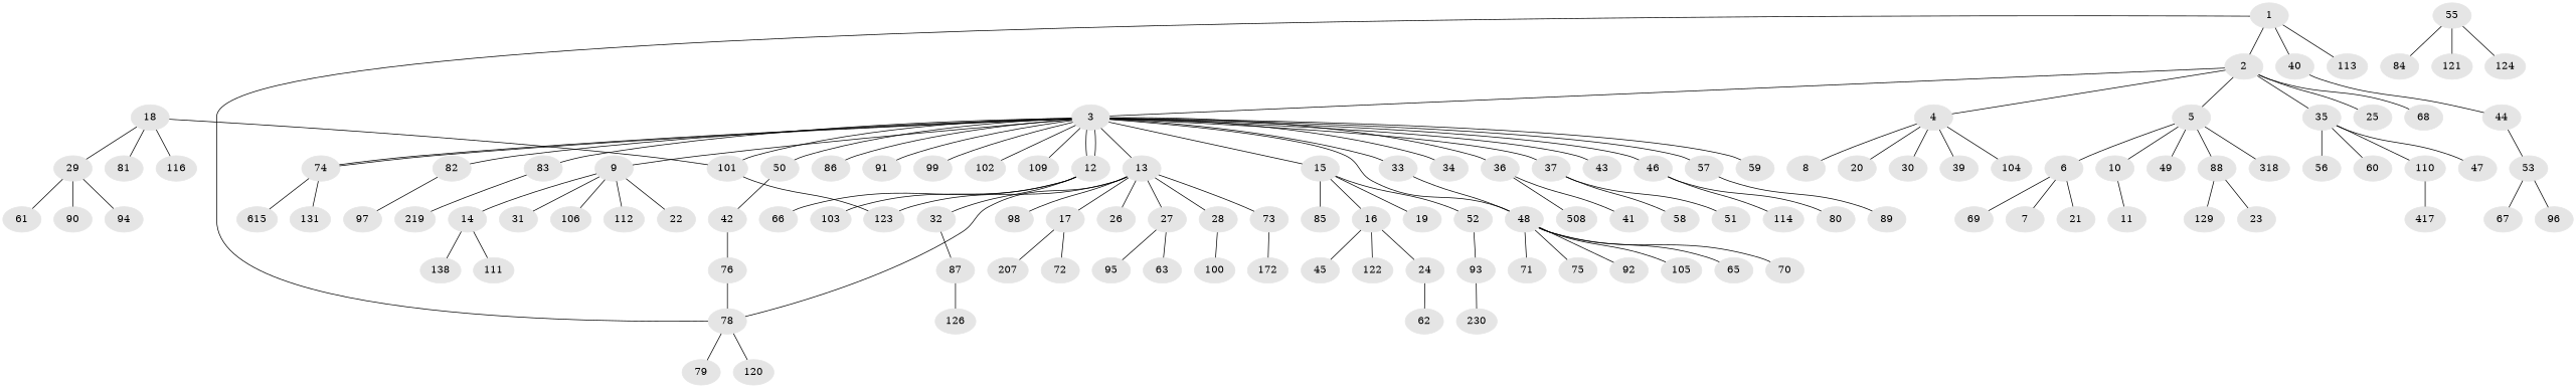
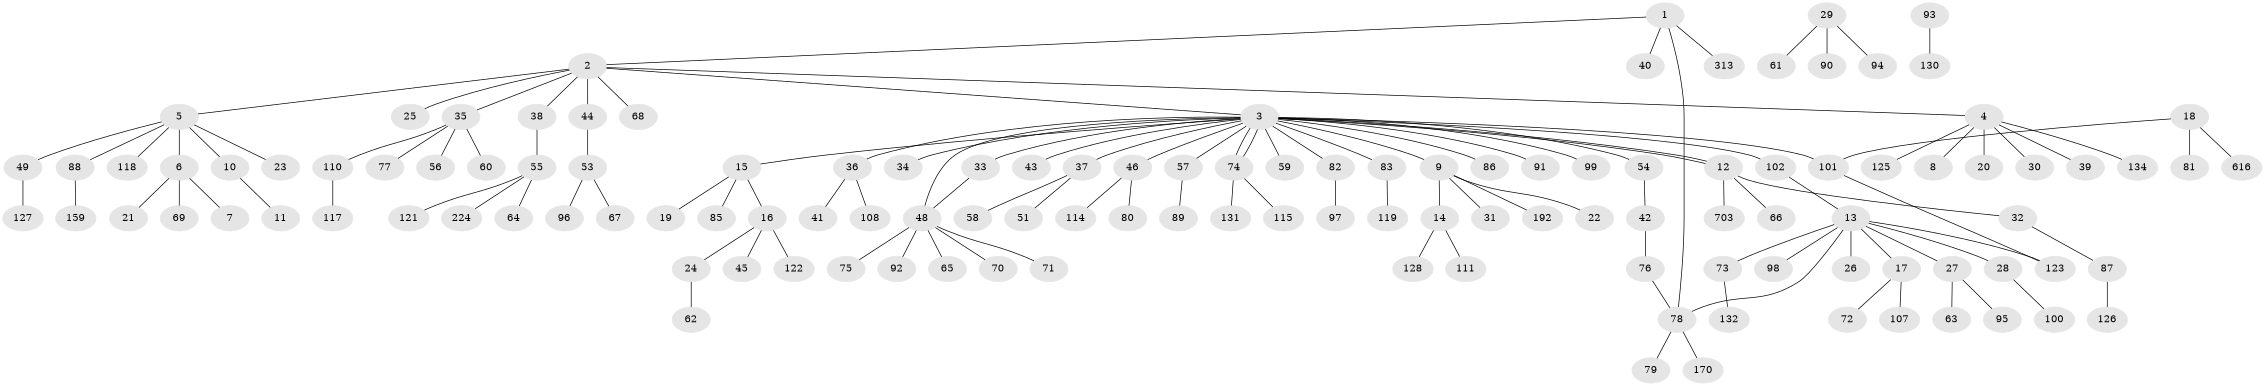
  graph {
    node [color=gray90 style=filled]
    1
    2
    40
    78
-   113
+   113 [label=313]
    3
    4
    5
    25
    35
+   38
    44
    68
    79
-   120
+   120 [label=170]
    9
    12
    13
    15
    33
    34
    36
    37
    43
    46
    48
-   50
+   50 [label=54]
    57
    59
    74
    82
    83
    86
    91
    99
    101
    102
-   109
    8
    20
    30
    39
-   104
+   104 [label=134]
+   125
    6
    10
    23
    49
    88
-   118 [label=318]
-   47
+   118
+   47 [label=77]
    56
    60
    110
    55
    53
    14
    22
    31
-   106
-   112
+   112 [label=192]
    32
    66
-   103
+   103 [label=703]
    17
    26
    27
    28
    73
    98
    123
    16
    19
-   52
    85
    29
    61
    90
    94
    41
-   108 [label=508]
+   108
    51
    58
    80
    114
    65
    70
    71
    75
    92
-   105
    42
    89
-   115 [label=615]
+   115
    131
    97
-   119 [label=219]
+   119
    7
    21
    69
    11
    18
    81
-   116
-   129
+   116 [label=616]
+   127
+   129 [label=159]
    111
-   128 [label=138]
+   128
    87
    72
-   107 [label=207]
+   107
    63
    95
    100
-   132 [label=172]
+   132
    24
    45
    122
    93
    62
-   117 [label=417]
+   117
    76
-   84
+   84 [label=64]
    121
-   124
+   124 [label=224]
    67
    96
-   130 [label=230]
+   130
    126
    1 -- 2
    1 -- 40
    1 -- 78
    1 -- 113
    2 -- 3
    2 -- 4
    2 -- 5
    2 -- 25
    2 -- 35
-   40 -- 44
+   2 -- 38
+   2 -- 44
    2 -- 68
    78 -- 79
    78 -- 120
    3 -- 9
    3 -- 12
    3 -- 12
-   3 -- 13
+   102 -- 13
    3 -- 15
    3 -- 33
    3 -- 34
    3 -- 36
    3 -- 37
    3 -- 43
    3 -- 46
    3 -- 48
    3 -- 50
    3 -- 57
    3 -- 59
    3 -- 74
    3 -- 74
    3 -- 82
    3 -- 83
    3 -- 86
    3 -- 91
    3 -- 99
    3 -- 101
    3 -- 102
-   3 -- 109
    4 -- 8
    4 -- 20
    4 -- 30
    4 -- 39
    4 -- 104
+   4 -- 125
    5 -- 6
    5 -- 10
-   88 -- 23
+   5 -- 23
    5 -- 49
    5 -- 88
    5 -- 118
    35 -- 47
    35 -- 56
    35 -- 60
    35 -- 110
+   38 -- 55
    44 -- 53
    9 -- 14
    9 -- 22
    9 -- 31
-   9 -- 106
    9 -- 112
    12 -- 32
    12 -- 66
    12 -- 103
    13 -- 78
    13 -- 17
    13 -- 26
    13 -- 27
    13 -- 28
    13 -- 73
    13 -- 98
    13 -- 123
    15 -- 16
    15 -- 19
-   15 -- 52
    15 -- 85
    33 -- 48
    36 -- 41
    36 -- 108
    37 -- 51
    37 -- 58
    46 -- 80
    46 -- 114
    48 -- 65
    48 -- 70
    48 -- 71
    48 -- 75
    48 -- 92
-   48 -- 105
    50 -- 42
    57 -- 89
    74 -- 115
    74 -- 131
    82 -- 97
    83 -- 119
    101 -- 123
    6 -- 7
    6 -- 21
    6 -- 69
    10 -- 11
+   49 -- 127
    88 -- 129
    110 -- 117
    55 -- 84
    55 -- 121
    55 -- 124
    53 -- 67
    53 -- 96
    14 -- 111
    14 -- 128
    32 -- 87
    17 -- 72
    17 -- 107
    27 -- 63
    27 -- 95
    28 -- 100
    73 -- 132
    16 -- 24
    16 -- 45
    16 -- 122
-   52 -- 93
    29 -- 61
    29 -- 90
    29 -- 94
    42 -- 76
    18 -- 101
-   18 -- 29
    18 -- 81
    18 -- 116
    87 -- 126
    24 -- 62
    93 -- 130
    76 -- 78
  }
